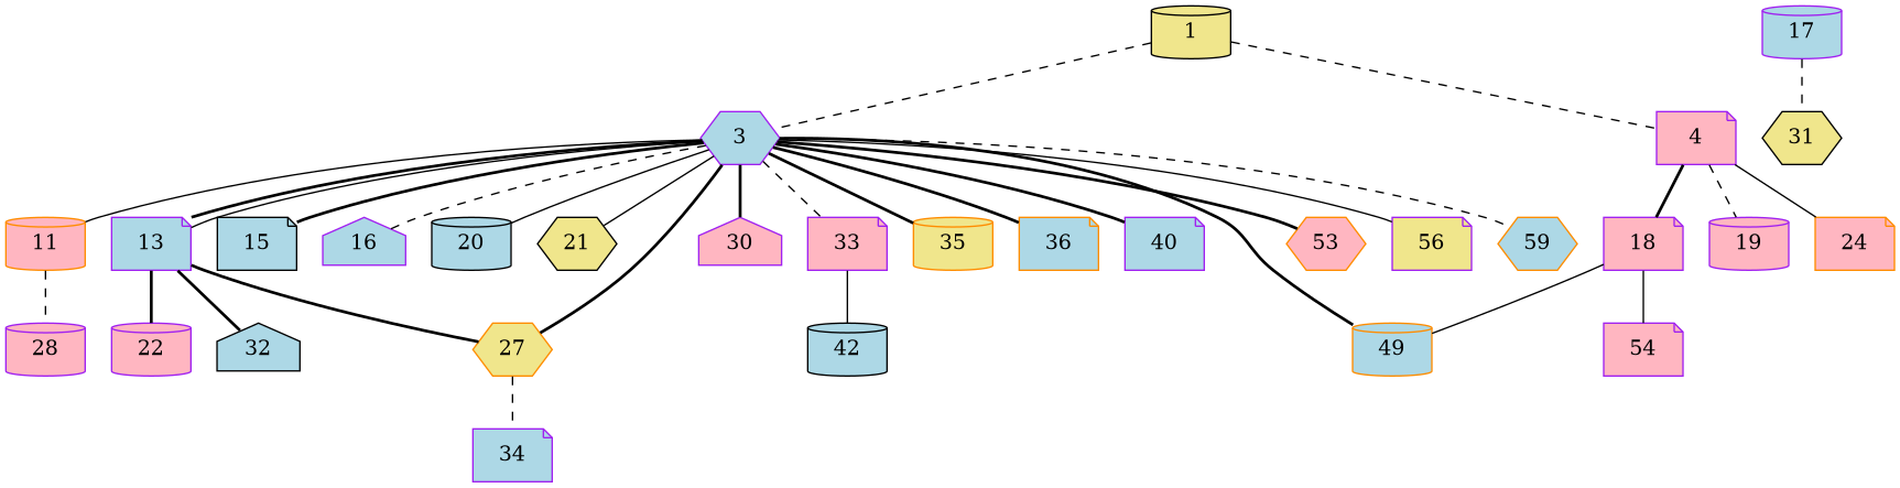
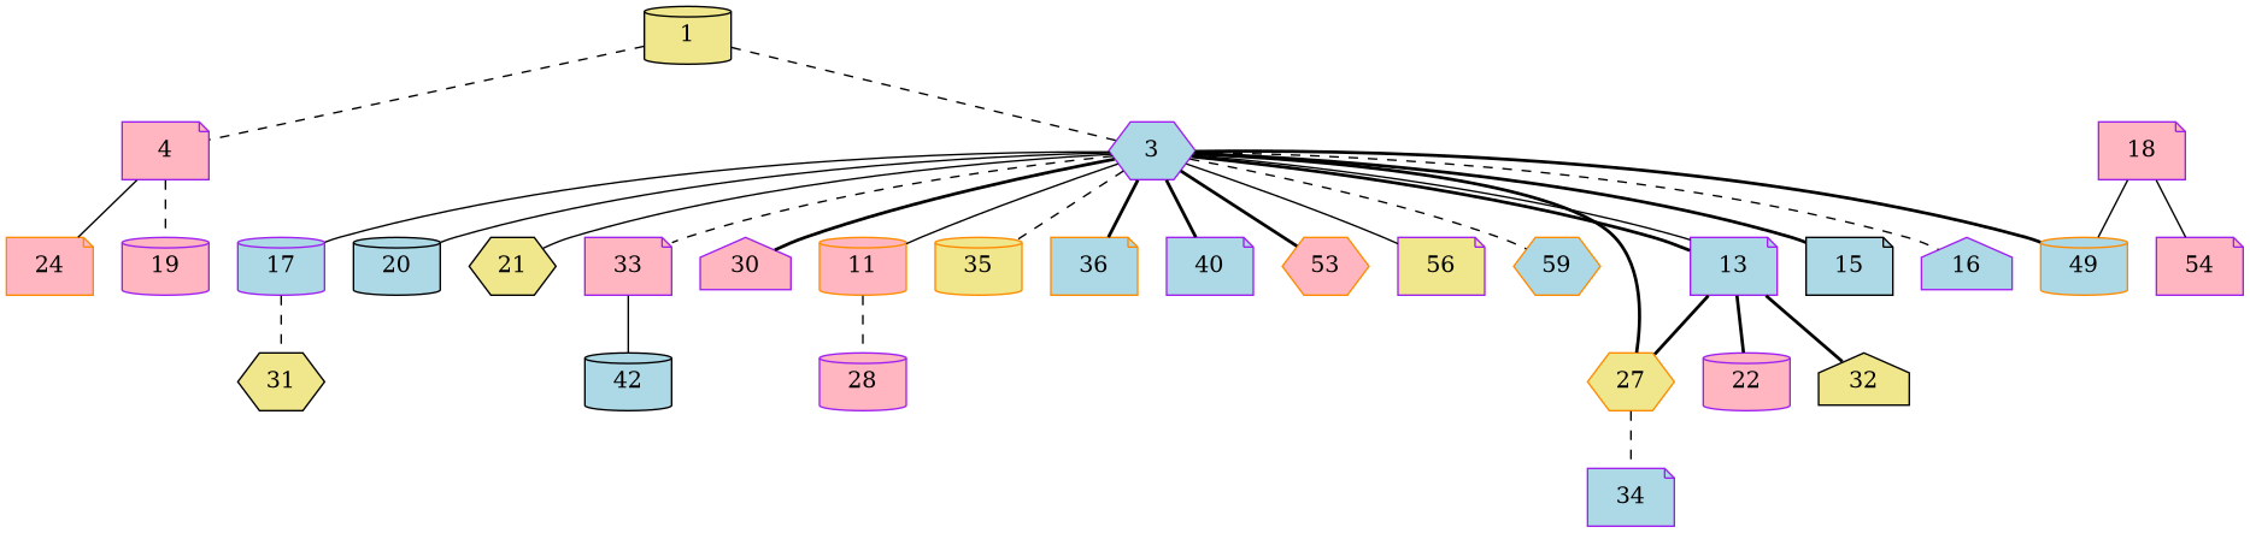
  graph {
    node [color=purple fillcolor=lightblue shape=note style=filled]
    edge [style=bold]
    1 [color=black fillcolor=khaki shape=cylinder super="+2"]
    3 [shape=hexagon super="+6+12+14+10+8+23+25+29"]
    4 [fillcolor=lightpink super="+47+7+5"]
    11 [color=darkorange fillcolor=lightpink shape=cylinder]
    13 [super="+61"]
    15 [color=black]
    16 [shape=house]
    17 [shape=cylinder super="+38"]
    20 [color=black shape=cylinder]
    21 [color=black fillcolor=khaki shape=hexagon]
    27 [color=darkorange fillcolor=khaki shape=hexagon super="+41"]
    30 [fillcolor=lightpink shape=house]
    33 [fillcolor=lightpink]
    35 [color=darkorange fillcolor=khaki shape=cylinder]
    36 [color=darkorange]
    40
    49 [color=darkorange shape=cylinder]
    53 [color=darkorange fillcolor=lightpink shape=hexagon]
    56 [fillcolor=khaki]
    59 [color=darkorange shape=hexagon]
    18 [fillcolor=lightpink]
    19 [fillcolor=lightpink shape=cylinder]
    24 [color=darkorange fillcolor=lightpink]
    28 [fillcolor=lightpink shape=cylinder]
    22 [fillcolor=lightpink shape=cylinder]
-   32 [color=black shape=house super="+46+39"]
+   32 [color=black fillcolor=khaki shape=house super="+46+39"]
    31 [color=black fillcolor=khaki shape=hexagon]
    34
    42 [color=black shape=cylinder]
    54 [fillcolor=lightpink]
    1 -- 3 [style=dashed]
    1 -- 4 [style=dashed]
    3 -- 11 [style=solid weight=2]
    3 -- 13
    3 -- 13 [style=solid]
    3 -- 15
    3 -- 16 [style=dashed]
+   3 -- 17 [style=solid]
    3 -- 20 [style=solid]
    3 -- 21 [style=solid]
    3 -- 27
    3 -- 30
    3 -- 33 [style=dashed]
-   3 -- 35
+   3 -- 35 [style=dashed]
    3 -- 36
    3 -- 40
    3 -- 49
    3 -- 53
    3 -- 56 [style=solid]
    3 -- 59 [style=dashed]
-   4 -- 18
    4 -- 19 [style=dashed]
    4 -- 24 [style=solid]
    11 -- 28 [style=dashed]
    13 -- 27
    13 -- 22
    13 -- 32
    17 -- 31 [style=dashed]
    27 -- 34 [style=dashed]
    33 -- 42 [style=solid]
    18 -- 49 [style=solid]
    18 -- 54 [style=solid]
  }
